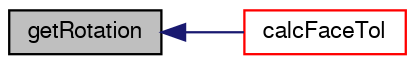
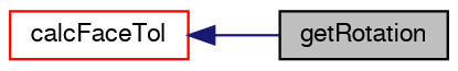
  digraph {
    rankdir=LR
    node [fontname=FreeSans fontsize=10 shape=record]
    n1 [color=black fillcolor=grey75 fontcolor=black height=0.2 label=getRotation style=filled width=0.4]
    n2 [color=red height=0.2 label=calcFaceTol width=0.4]
-   n1 -> n2 [color=midnightblue dir=back fontname=FreeSans fontsize=10 labelfontname=FreeSans labelfontsize=10 style=solid]
+   n2 -> n1 [color=midnightblue dir=back fontname=FreeSans fontsize=10 labelfontname=FreeSans labelfontsize=10 style=solid]
  }
